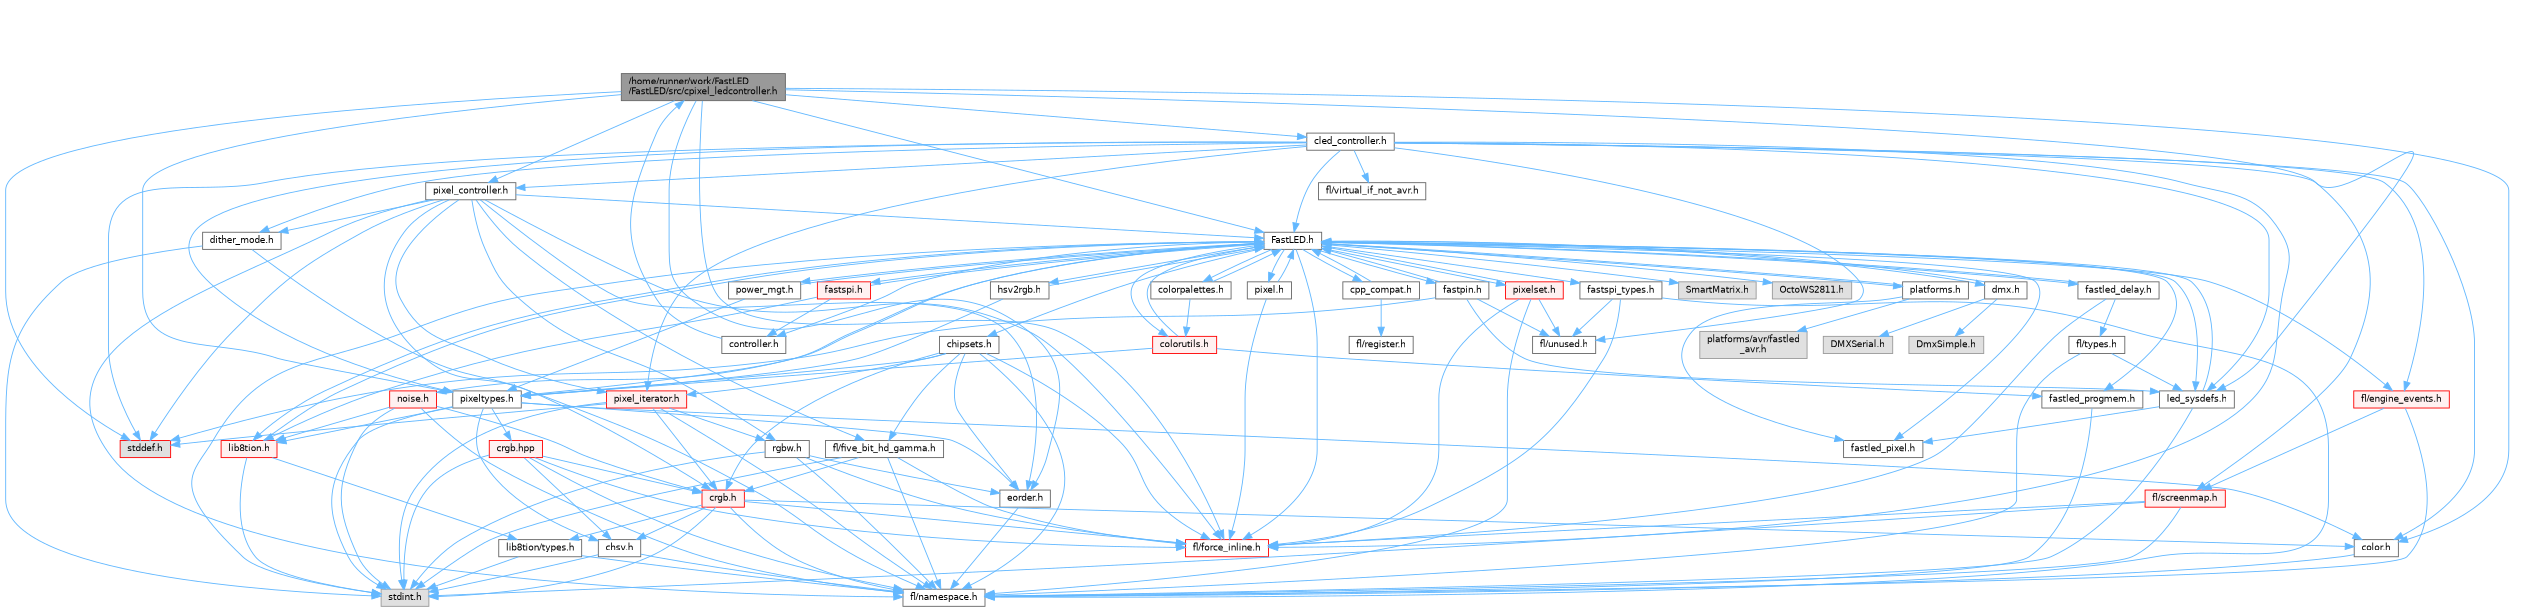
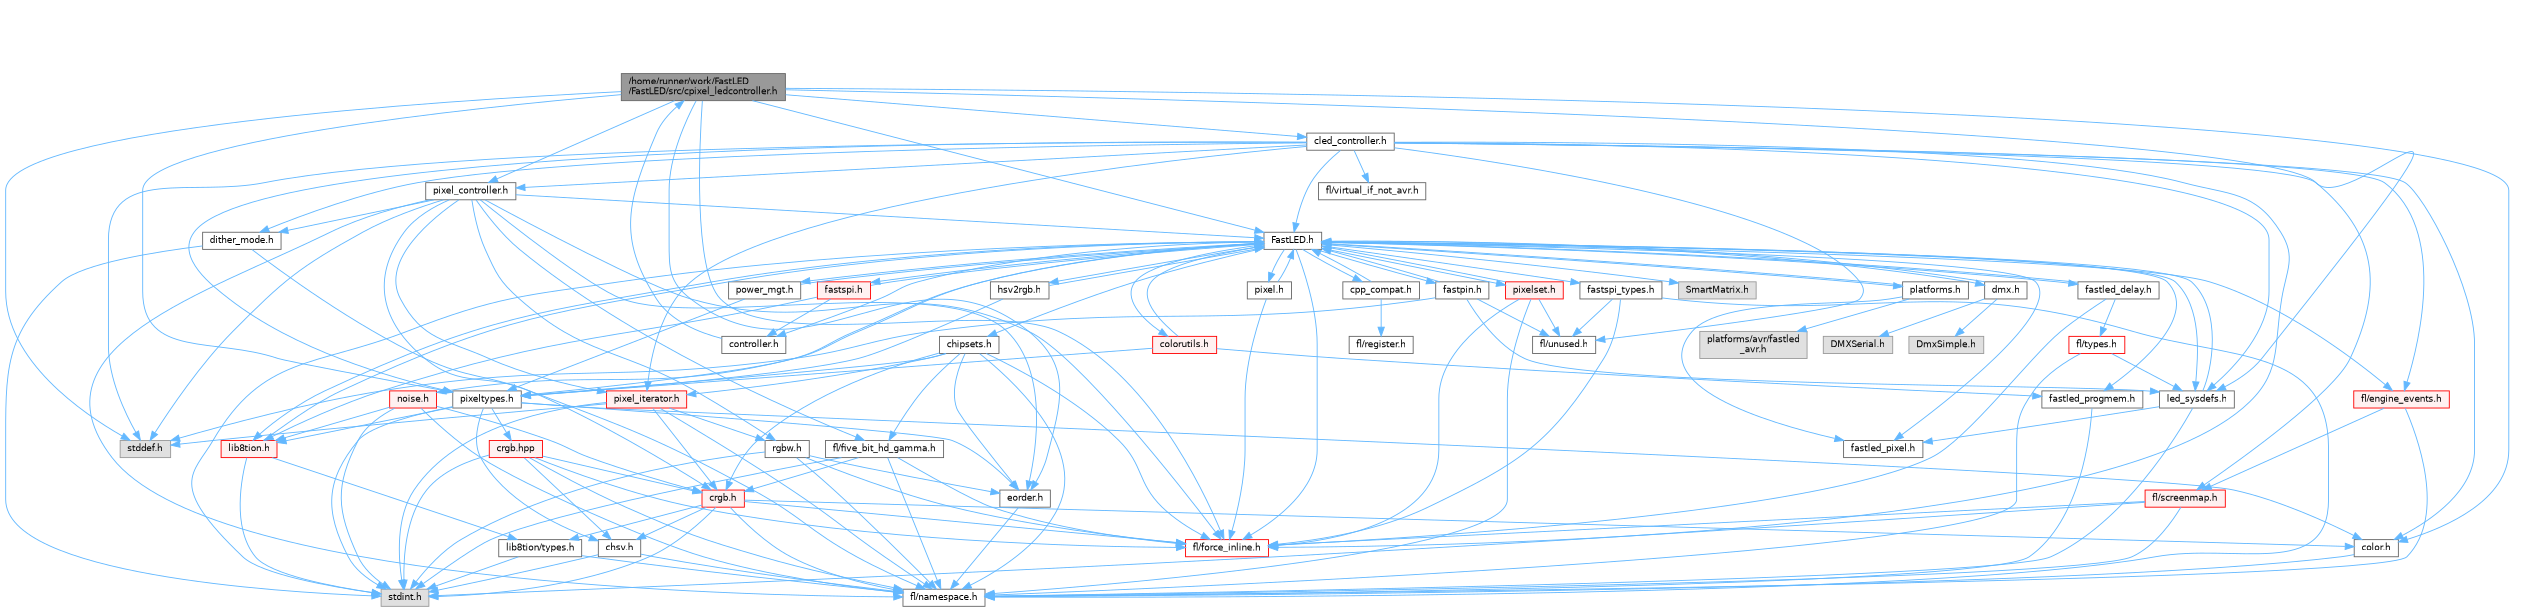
  digraph {
    node [color=grey40 fillcolor=white fontname=Helvetica fontsize=10 shape=box style=filled]
    edge [color=steelblue1 fontname=Helvetica fontsize=10 labelfontname=Helvetica labelfontsize=10 style=solid]
    n1 [color=gray40 fillcolor=grey60 fontcolor=black height=0.2 label="/home/runner/work/FastLED\l/FastLED/src/cpixel_ledcontroller.h" width=0.4]
-   n2 [color=red fillcolor="#E0E0E0" height=0.2 label="stddef.h" width=0.4]
+   n2 [color=grey60 fillcolor="#E0E0E0" height=0.2 label="stddef.h" width=0.4]
    n3 [height=0.2 label="FastLED.h" width=0.4]
    n4 [color=red height=0.2 label="fl/force_inline.h" width=0.4]
    n5 [height=0.2 label="led_sysdefs.h" width=0.4]
    n6 [height=0.2 label="pixeltypes.h" width=0.4]
    n7 [height=0.2 label="color.h" width=0.4]
    n8 [height=0.2 label="eorder.h" width=0.4]
    n9 [height=0.2 label="pixel_controller.h" width=0.4]
    n10 [height=0.2 label="cled_controller.h" width=0.4]
    n11 [color=grey60 fillcolor="#E0E0E0" height=0.2 label="stdint.h" width=0.4]
    n12 [color=grey60 fillcolor="#E0E0E0" height=0.2 label="SmartMatrix.h" width=0.4]
-   n13 [color=grey60 fillcolor="#E0E0E0" height=0.2 label="OctoWS2811.h" width=0.4]
    n14 [height=0.2 label="cpp_compat.h" width=0.4]
    n15 [height=0.2 label="fastled_pixel.h" width=0.4]
    n16 [height=0.2 label="fastled_delay.h" width=0.4]
    n17 [height=0.2 label="pixel.h" width=0.4]
    n18 [height=0.2 label="controller.h" width=0.4]
    n19 [height=0.2 label="fastpin.h" width=0.4]
    n20 [height=0.2 label="fastspi_types.h" width=0.4]
    n21 [height=0.2 label="dmx.h" width=0.4]
    n22 [height=0.2 label="platforms.h" width=0.4]
    n23 [height=0.2 label="fastled_progmem.h" width=0.4]
    n24 [color=red fillcolor="#FFF0F0" height=0.2 label="lib8tion.h" width=0.4]
    n25 [height=0.2 label="hsv2rgb.h" width=0.4]
    n26 [color=red fillcolor="#FFF0F0" height=0.2 label="colorutils.h" width=0.4]
    n27 [color=red fillcolor="#FFF0F0" height=0.2 label="pixelset.h" width=0.4]
-   n28 [height=0.2 label="colorpalettes.h" width=0.4]
    n29 [color=red fillcolor="#FFF0F0" height=0.2 label="noise.h" width=0.4]
    n30 [height=0.2 label="power_mgt.h" width=0.4]
    n31 [color=red fillcolor="#FFF0F0" height=0.2 label="fastspi.h" width=0.4]
    n32 [height=0.2 label="chipsets.h" width=0.4]
    n33 [color=red fillcolor="#FFF0F0" height=0.2 label="fl/engine_events.h" width=0.4]
    n34 [height=0.2 label="fl/namespace.h" width=0.4]
    n35 [height=0.2 label="chsv.h" width=0.4]
    n36 [color=red fillcolor="#FFF0F0" height=0.2 label="crgb.hpp" width=0.4]
    n37 [color=red fillcolor="#FFF0F0" height=0.2 label="crgb.h" width=0.4]
    n38 [height=0.2 label="fl/five_bit_hd_gamma.h" width=0.4]
    n39 [color=red fillcolor="#FFF0F0" height=0.2 label="pixel_iterator.h" width=0.4]
    n40 [height=0.2 label="rgbw.h" width=0.4]
    n41 [height=0.2 label="dither_mode.h" width=0.4]
    n42 [height=0.2 label="fl/unused.h" width=0.4]
    n43 [color=red fillcolor="#FFF0F0" height=0.2 label="fl/screenmap.h" width=0.4]
    n44 [height=0.2 label="fl/virtual_if_not_avr.h" width=0.4]
    n45 [height=0.2 label="fl/register.h" width=0.4]
-   n46 [height=0.2 label="fl/types.h" width=0.4]
+   n46 [color=red height=0.2 label="fl/types.h" width=0.4]
    n47 [color=grey60 fillcolor="#E0E0E0" height=0.2 label="DmxSimple.h" width=0.4]
    n48 [color=grey60 fillcolor="#E0E0E0" height=0.2 label="DMXSerial.h" width=0.4]
    n49 [color=grey60 fillcolor="#E0E0E0" height=0.2 label="platforms/avr/fastled\l_avr.h" width=0.4]
    n50 [height=0.2 label="lib8tion/types.h" width=0.4]
    n1 -> n2
    n1 -> n3
    n1 -> n4
    n1 -> n5
    n1 -> n6
    n1 -> n7
    n1 -> n8
    n1 -> n9
    n1 -> n10
    n3 -> n4
    n3 -> n5
    n3 -> n6
    n3 -> n11
    n3 -> n12
-   n3 -> n13
    n3 -> n14
    n3 -> n15
    n3 -> n16
    n3 -> n17
    n3 -> n18
    n3 -> n19
    n3 -> n20
    n3 -> n21
    n3 -> n22
    n3 -> n23
    n3 -> n24
    n3 -> n25
    n3 -> n26
    n3 -> n27
-   n3 -> n28
    n3 -> n29
    n3 -> n30
    n3 -> n31
    n3 -> n32
    n3 -> n33
    n5 -> n3
    n5 -> n15
    n5 -> n34
    n6 -> n7
    n6 -> n8
    n6 -> n11
    n6 -> n24
    n6 -> n35
    n6 -> n36
    n7 -> n34
    n8 -> n34
    n9 -> n2
    n9 -> n3
    n9 -> n4
    n9 -> n8
    n9 -> n34
    n9 -> n37
    n9 -> n38
    n9 -> n39
    n9 -> n40
    n9 -> n41
    n10 -> n2
    n10 -> n3
    n10 -> n4
    n10 -> n5
    n10 -> n6
    n10 -> n7
    n10 -> n9
    n10 -> n33
    n10 -> n39
    n10 -> n41
    n10 -> n42
    n10 -> n43
    n10 -> n44
    n14 -> n3
    n14 -> n45
    n16 -> n3
    n16 -> n4
    n16 -> n46
    n17 -> n3
    n17 -> n4
    n18 -> n1
    n19 -> n2
    n19 -> n3
    n19 -> n5
    n19 -> n42
    n20 -> n4
    n20 -> n34
    n20 -> n42
    n21 -> n3
    n21 -> n47
    n21 -> n48
    n22 -> n3
    n22 -> n15
    n22 -> n49
    n23 -> n34
    n24 -> n3
    n24 -> n11
    n24 -> n50
    n25 -> n3
    n25 -> n6
    n26 -> n3
    n26 -> n6
    n26 -> n23
    n27 -> n3
    n27 -> n4
    n27 -> n34
    n27 -> n42
-   n28 -> n3
-   n28 -> n26
    n29 -> n11
    n29 -> n24
    n29 -> n34
    n29 -> n37
    n30 -> n3
    n30 -> n6
    n31 -> n3
    n31 -> n18
    n31 -> n24
    n32 -> n4
    n32 -> n6
    n32 -> n8
    n32 -> n34
    n32 -> n37
    n32 -> n38
    n32 -> n39
    n33 -> n34
    n33 -> n43
    n35 -> n11
    n35 -> n34
    n36 -> n4
    n36 -> n11
    n36 -> n34
    n36 -> n35
    n36 -> n37
    n37 -> n4
    n37 -> n7
    n37 -> n11
    n37 -> n34
    n37 -> n35
    n37 -> n50
    n38 -> n4
    n38 -> n11
    n38 -> n34
    n38 -> n37
    n39 -> n2
    n39 -> n11
    n39 -> n34
    n39 -> n37
    n39 -> n40
    n40 -> n4
    n40 -> n8
    n40 -> n11
    n40 -> n34
    n41 -> n11
    n41 -> n34
    n43 -> n4
    n43 -> n11
    n43 -> n34
    n46 -> n5
    n46 -> n34
    n50 -> n11
    n50 -> n34
  }
